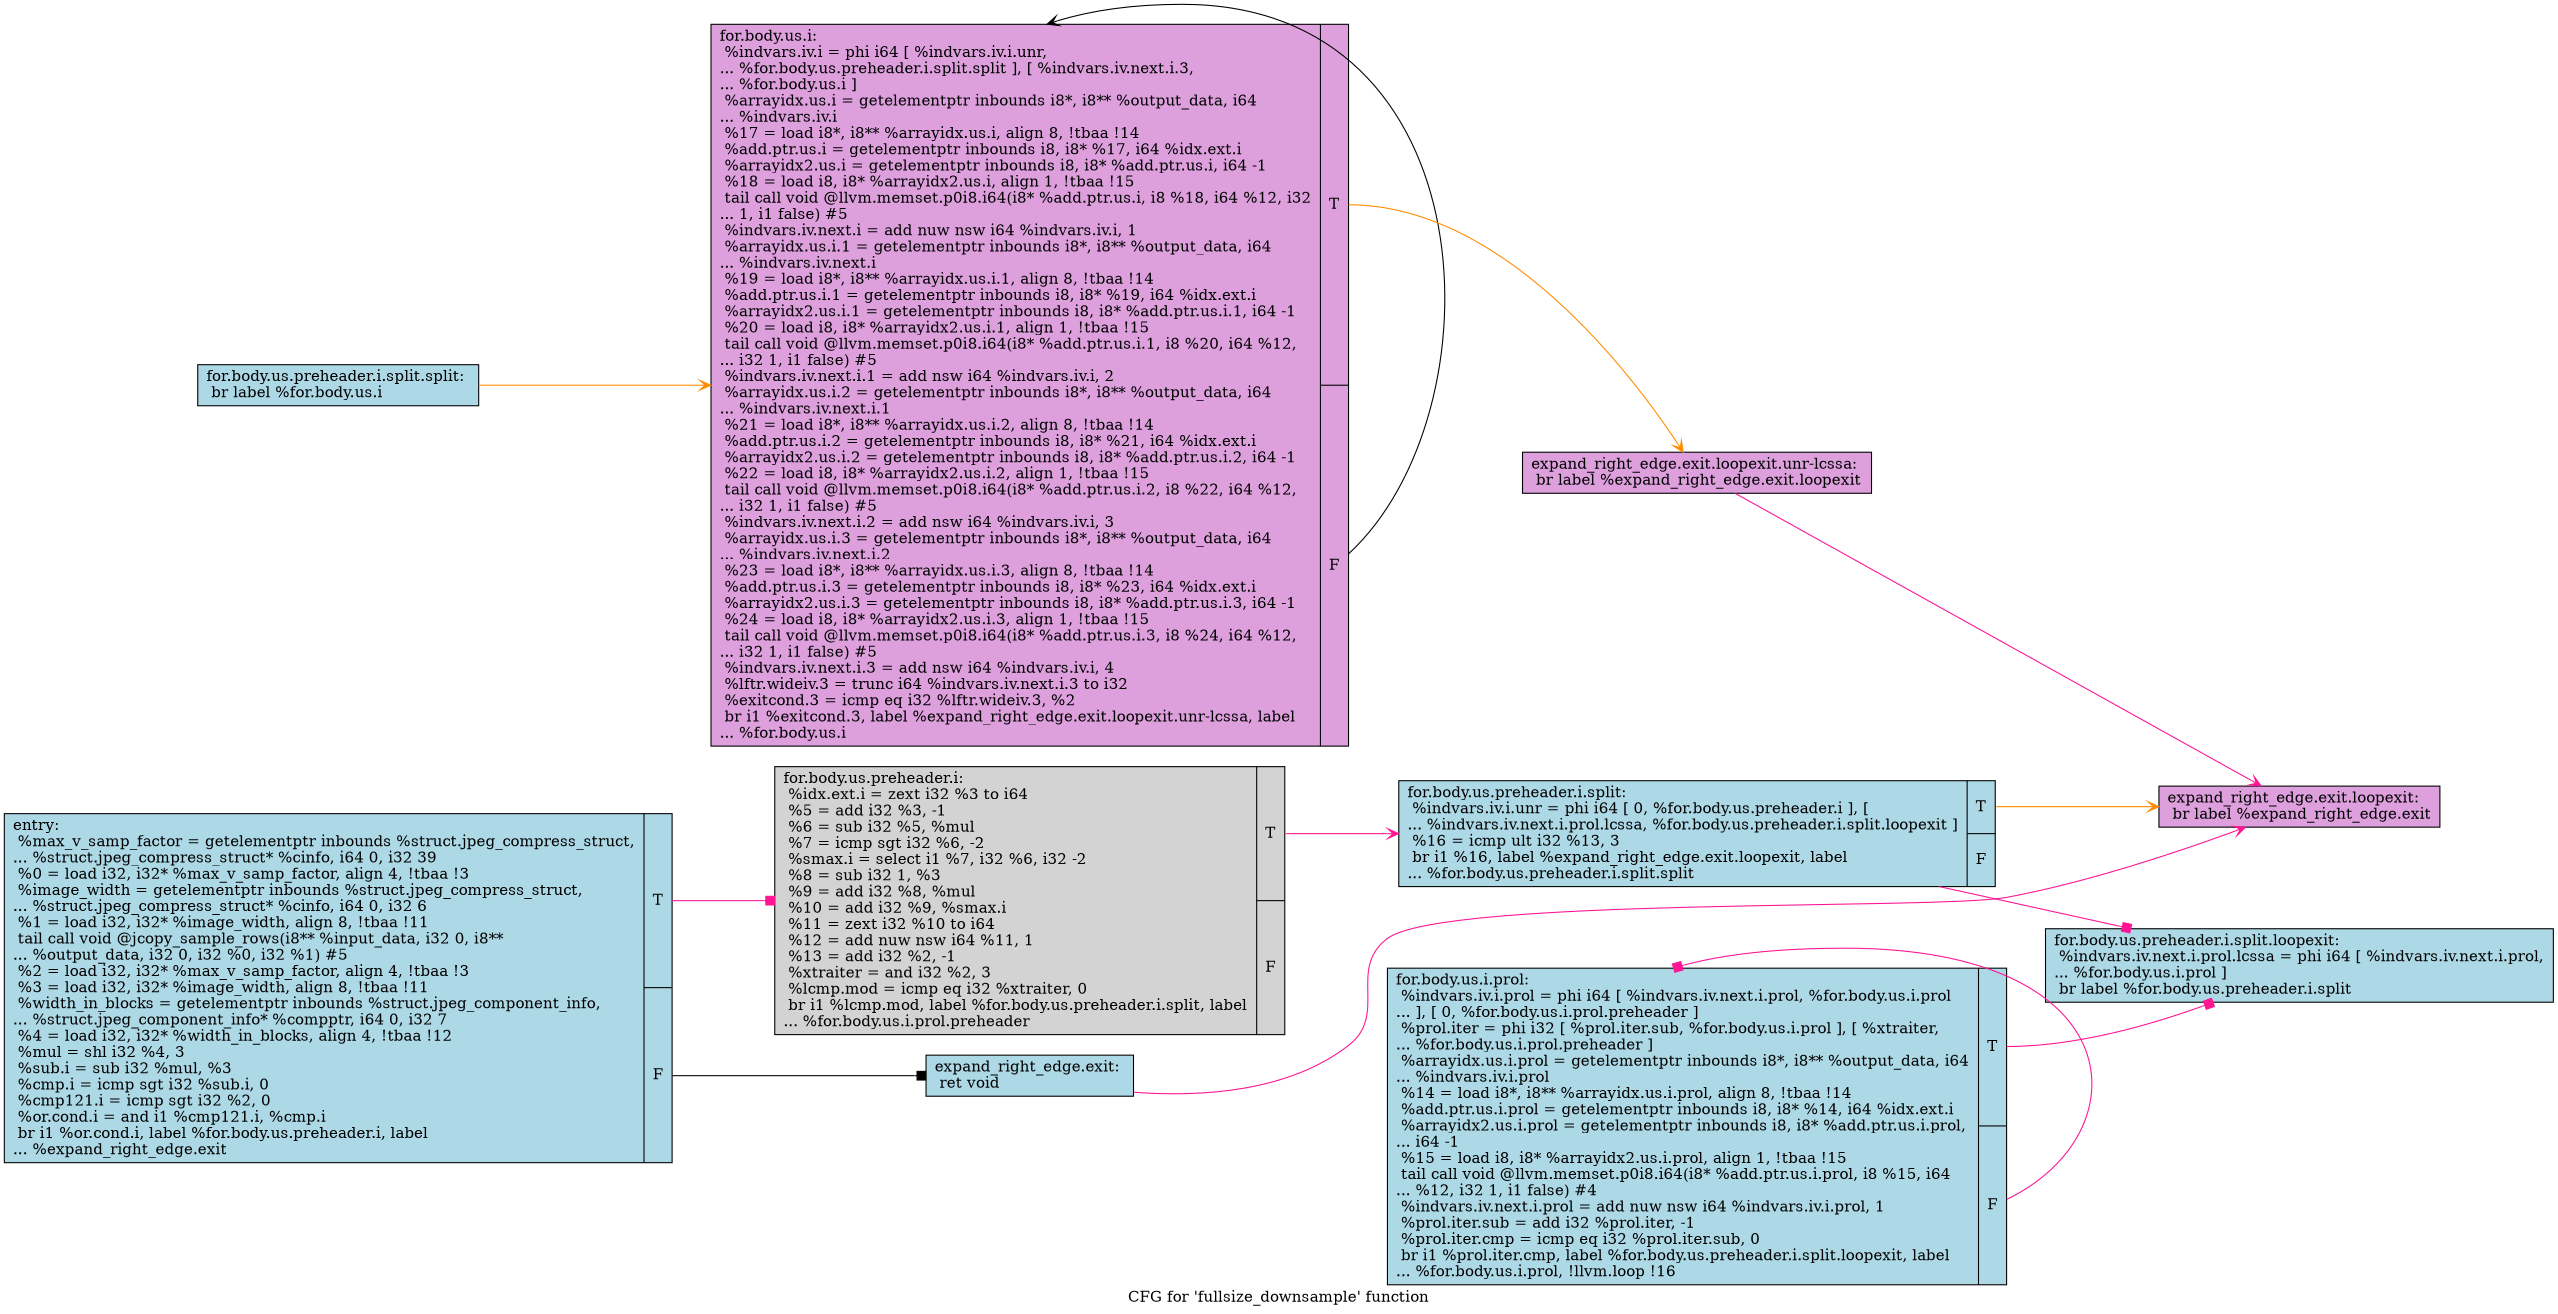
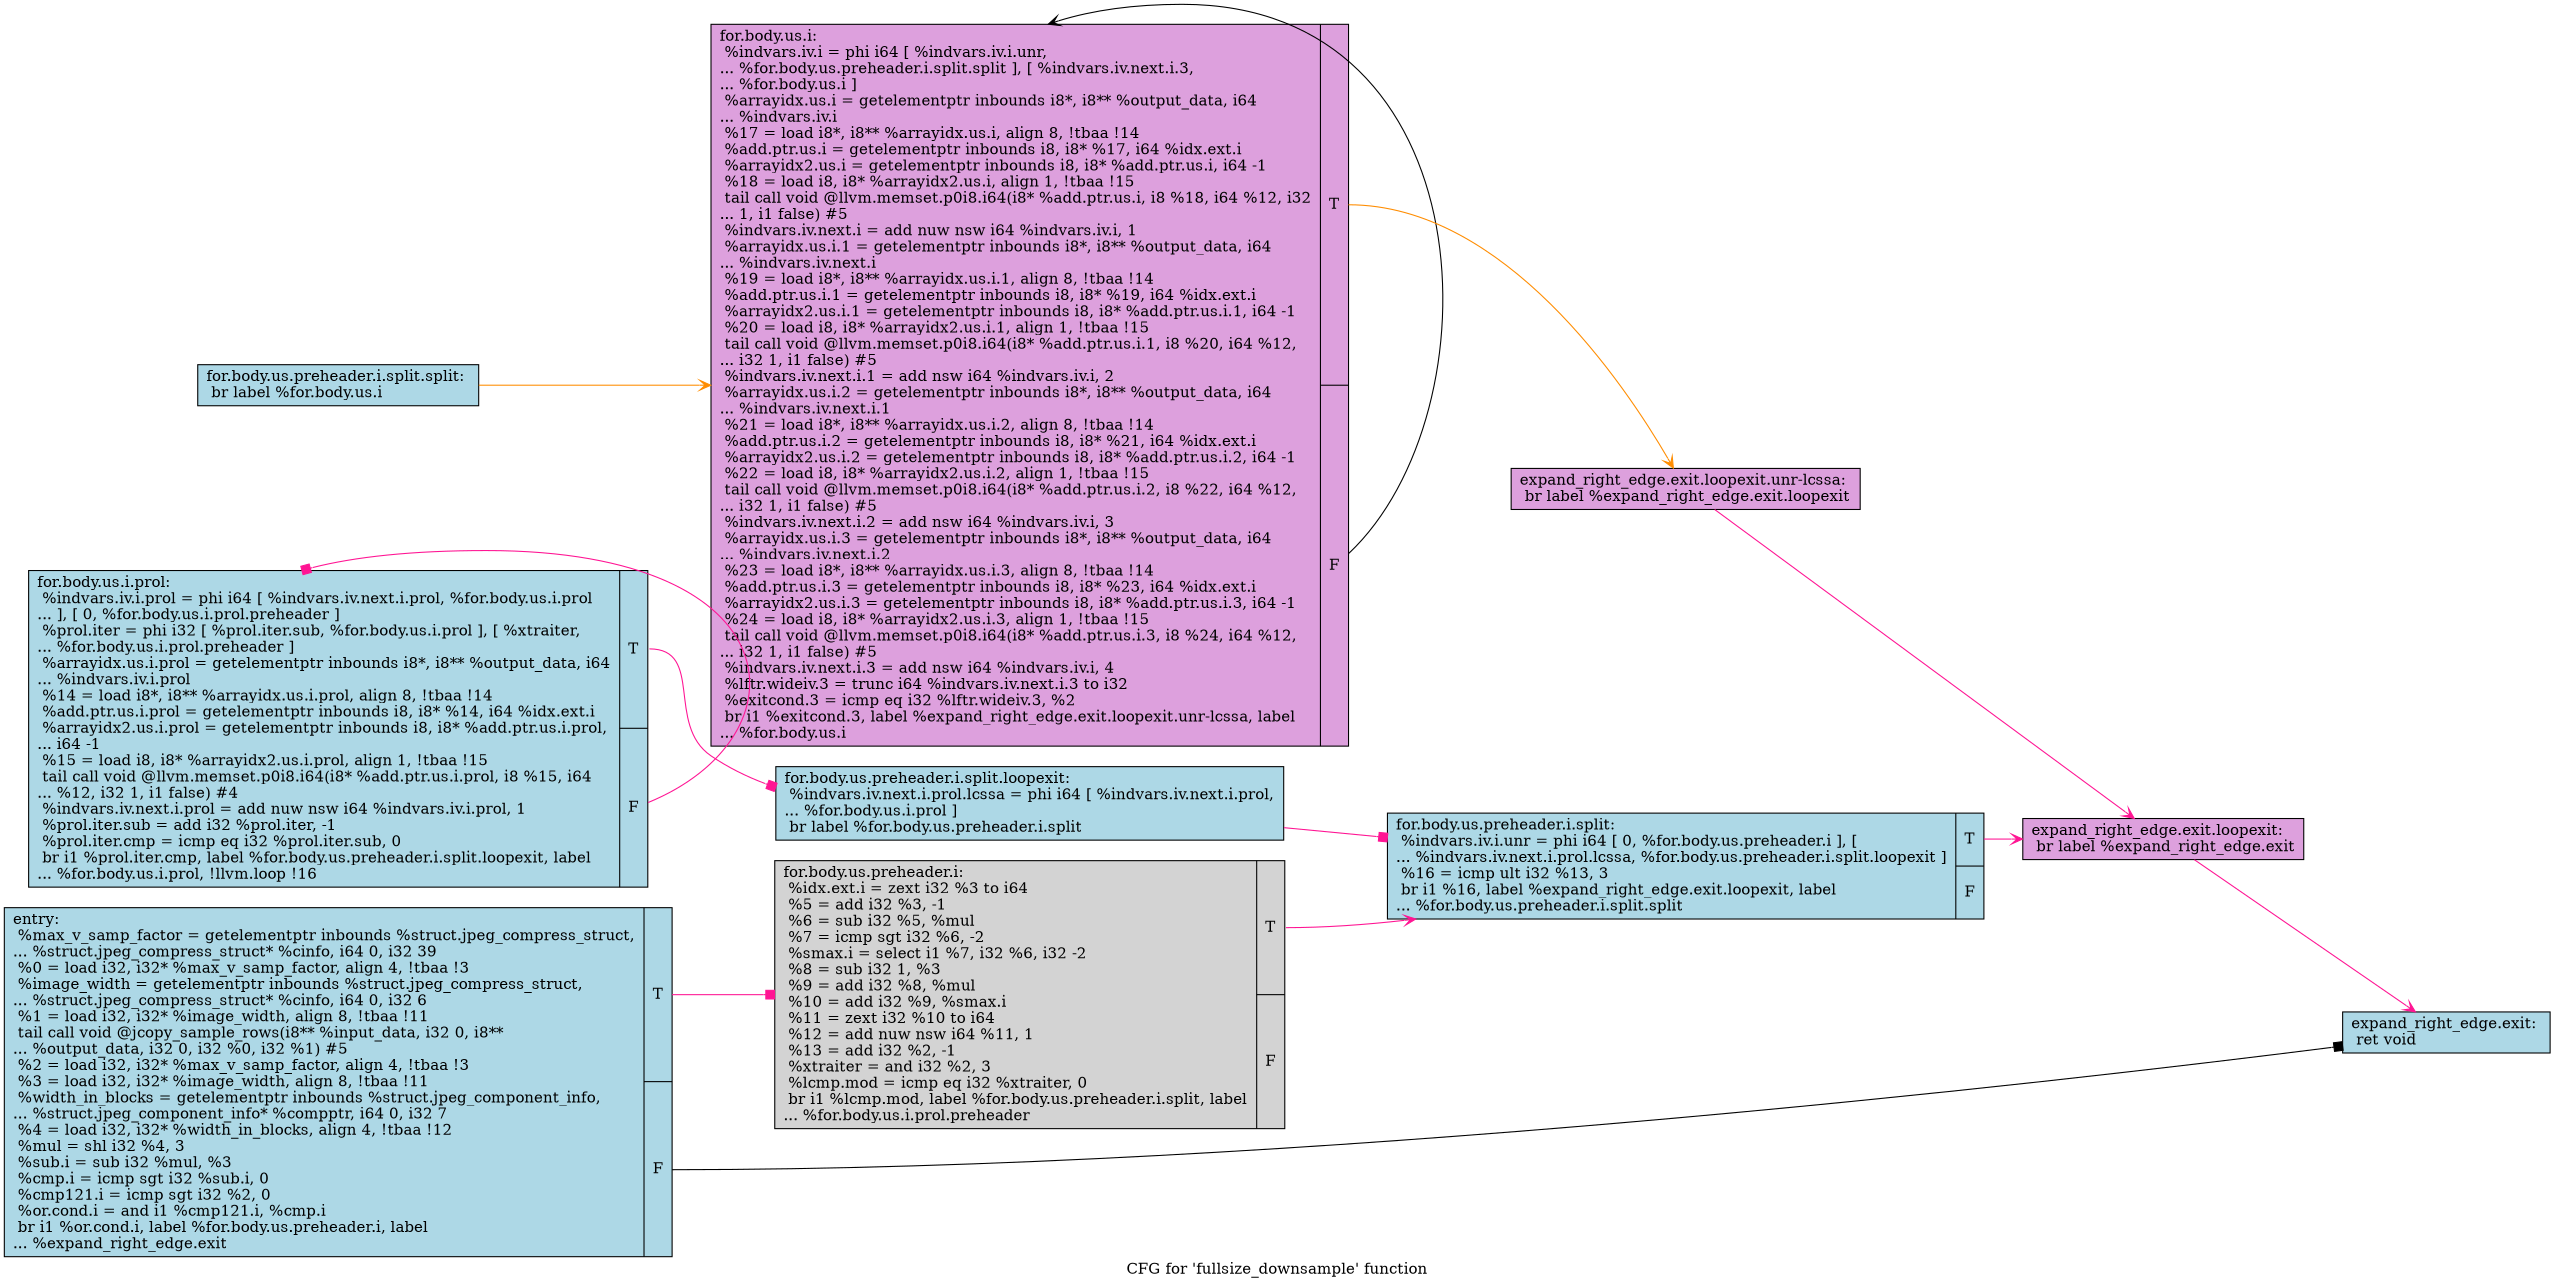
  digraph {
    label="CFG for 'fullsize_downsample' function"
    rankdir=LR
    node [fillcolor=lightblue shape=record style=filled]
    edge [arrowhead=vee color=deeppink tailport=s0]
    n1 [label="{entry:\l  %max_v_samp_factor = getelementptr inbounds %struct.jpeg_compress_struct,\l... %struct.jpeg_compress_struct* %cinfo, i64 0, i32 39\l  %0 = load i32, i32* %max_v_samp_factor, align 4, !tbaa !3\l  %image_width = getelementptr inbounds %struct.jpeg_compress_struct,\l... %struct.jpeg_compress_struct* %cinfo, i64 0, i32 6\l  %1 = load i32, i32* %image_width, align 8, !tbaa !11\l  tail call void @jcopy_sample_rows(i8** %input_data, i32 0, i8**\l... %output_data, i32 0, i32 %0, i32 %1) #5\l  %2 = load i32, i32* %max_v_samp_factor, align 4, !tbaa !3\l  %3 = load i32, i32* %image_width, align 8, !tbaa !11\l  %width_in_blocks = getelementptr inbounds %struct.jpeg_component_info,\l... %struct.jpeg_component_info* %compptr, i64 0, i32 7\l  %4 = load i32, i32* %width_in_blocks, align 4, !tbaa !12\l  %mul = shl i32 %4, 3\l  %sub.i = sub i32 %mul, %3\l  %cmp.i = icmp sgt i32 %sub.i, 0\l  %cmp121.i = icmp sgt i32 %2, 0\l  %or.cond.i = and i1 %cmp121.i, %cmp.i\l  br i1 %or.cond.i, label %for.body.us.preheader.i, label\l... %expand_right_edge.exit\l|{<s0>T|<s1>F}}"]
    n2 [fillcolor=lightgrey label="{for.body.us.preheader.i:                          \l  %idx.ext.i = zext i32 %3 to i64\l  %5 = add i32 %3, -1\l  %6 = sub i32 %5, %mul\l  %7 = icmp sgt i32 %6, -2\l  %smax.i = select i1 %7, i32 %6, i32 -2\l  %8 = sub i32 1, %3\l  %9 = add i32 %8, %mul\l  %10 = add i32 %9, %smax.i\l  %11 = zext i32 %10 to i64\l  %12 = add nuw nsw i64 %11, 1\l  %13 = add i32 %2, -1\l  %xtraiter = and i32 %2, 3\l  %lcmp.mod = icmp eq i32 %xtraiter, 0\l  br i1 %lcmp.mod, label %for.body.us.preheader.i.split, label\l... %for.body.us.i.prol.preheader\l|{<s0>T|<s1>F}}"]
    n3 [label="{expand_right_edge.exit:                           \l  ret void\l}"]
    n4 [label="{for.body.us.preheader.i.split:                    \l  %indvars.iv.i.unr = phi i64 [ 0, %for.body.us.preheader.i ], [\l... %indvars.iv.next.i.prol.lcssa, %for.body.us.preheader.i.split.loopexit ]\l  %16 = icmp ult i32 %13, 3\l  br i1 %16, label %expand_right_edge.exit.loopexit, label\l... %for.body.us.preheader.i.split.split\l|{<s0>T|<s1>F}}"]
    n5 [fillcolor=plum label="{expand_right_edge.exit.loopexit:                  \l  br label %expand_right_edge.exit\l}"]
    n6 [label="{for.body.us.preheader.i.split.split:              \l  br label %for.body.us.i\l}"]
    n7 [fillcolor=plum label="{for.body.us.i:                                    \l  %indvars.iv.i = phi i64 [ %indvars.iv.i.unr,\l... %for.body.us.preheader.i.split.split ], [ %indvars.iv.next.i.3,\l... %for.body.us.i ]\l  %arrayidx.us.i = getelementptr inbounds i8*, i8** %output_data, i64\l... %indvars.iv.i\l  %17 = load i8*, i8** %arrayidx.us.i, align 8, !tbaa !14\l  %add.ptr.us.i = getelementptr inbounds i8, i8* %17, i64 %idx.ext.i\l  %arrayidx2.us.i = getelementptr inbounds i8, i8* %add.ptr.us.i, i64 -1\l  %18 = load i8, i8* %arrayidx2.us.i, align 1, !tbaa !15\l  tail call void @llvm.memset.p0i8.i64(i8* %add.ptr.us.i, i8 %18, i64 %12, i32\l... 1, i1 false) #5\l  %indvars.iv.next.i = add nuw nsw i64 %indvars.iv.i, 1\l  %arrayidx.us.i.1 = getelementptr inbounds i8*, i8** %output_data, i64\l... %indvars.iv.next.i\l  %19 = load i8*, i8** %arrayidx.us.i.1, align 8, !tbaa !14\l  %add.ptr.us.i.1 = getelementptr inbounds i8, i8* %19, i64 %idx.ext.i\l  %arrayidx2.us.i.1 = getelementptr inbounds i8, i8* %add.ptr.us.i.1, i64 -1\l  %20 = load i8, i8* %arrayidx2.us.i.1, align 1, !tbaa !15\l  tail call void @llvm.memset.p0i8.i64(i8* %add.ptr.us.i.1, i8 %20, i64 %12,\l... i32 1, i1 false) #5\l  %indvars.iv.next.i.1 = add nsw i64 %indvars.iv.i, 2\l  %arrayidx.us.i.2 = getelementptr inbounds i8*, i8** %output_data, i64\l... %indvars.iv.next.i.1\l  %21 = load i8*, i8** %arrayidx.us.i.2, align 8, !tbaa !14\l  %add.ptr.us.i.2 = getelementptr inbounds i8, i8* %21, i64 %idx.ext.i\l  %arrayidx2.us.i.2 = getelementptr inbounds i8, i8* %add.ptr.us.i.2, i64 -1\l  %22 = load i8, i8* %arrayidx2.us.i.2, align 1, !tbaa !15\l  tail call void @llvm.memset.p0i8.i64(i8* %add.ptr.us.i.2, i8 %22, i64 %12,\l... i32 1, i1 false) #5\l  %indvars.iv.next.i.2 = add nsw i64 %indvars.iv.i, 3\l  %arrayidx.us.i.3 = getelementptr inbounds i8*, i8** %output_data, i64\l... %indvars.iv.next.i.2\l  %23 = load i8*, i8** %arrayidx.us.i.3, align 8, !tbaa !14\l  %add.ptr.us.i.3 = getelementptr inbounds i8, i8* %23, i64 %idx.ext.i\l  %arrayidx2.us.i.3 = getelementptr inbounds i8, i8* %add.ptr.us.i.3, i64 -1\l  %24 = load i8, i8* %arrayidx2.us.i.3, align 1, !tbaa !15\l  tail call void @llvm.memset.p0i8.i64(i8* %add.ptr.us.i.3, i8 %24, i64 %12,\l... i32 1, i1 false) #5\l  %indvars.iv.next.i.3 = add nsw i64 %indvars.iv.i, 4\l  %lftr.wideiv.3 = trunc i64 %indvars.iv.next.i.3 to i32\l  %exitcond.3 = icmp eq i32 %lftr.wideiv.3, %2\l  br i1 %exitcond.3, label %expand_right_edge.exit.loopexit.unr-lcssa, label\l... %for.body.us.i\l|{<s0>T|<s1>F}}"]
    n8 [label="{for.body.us.i.prol:                               \l  %indvars.iv.i.prol = phi i64 [ %indvars.iv.next.i.prol, %for.body.us.i.prol\l... ], [ 0, %for.body.us.i.prol.preheader ]\l  %prol.iter = phi i32 [ %prol.iter.sub, %for.body.us.i.prol ], [ %xtraiter,\l... %for.body.us.i.prol.preheader ]\l  %arrayidx.us.i.prol = getelementptr inbounds i8*, i8** %output_data, i64\l... %indvars.iv.i.prol\l  %14 = load i8*, i8** %arrayidx.us.i.prol, align 8, !tbaa !14\l  %add.ptr.us.i.prol = getelementptr inbounds i8, i8* %14, i64 %idx.ext.i\l  %arrayidx2.us.i.prol = getelementptr inbounds i8, i8* %add.ptr.us.i.prol,\l... i64 -1\l  %15 = load i8, i8* %arrayidx2.us.i.prol, align 1, !tbaa !15\l  tail call void @llvm.memset.p0i8.i64(i8* %add.ptr.us.i.prol, i8 %15, i64\l... %12, i32 1, i1 false) #4\l  %indvars.iv.next.i.prol = add nuw nsw i64 %indvars.iv.i.prol, 1\l  %prol.iter.sub = add i32 %prol.iter, -1\l  %prol.iter.cmp = icmp eq i32 %prol.iter.sub, 0\l  br i1 %prol.iter.cmp, label %for.body.us.preheader.i.split.loopexit, label\l... %for.body.us.i.prol, !llvm.loop !16\l|{<s0>T|<s1>F}}"]
    n9 [label="{for.body.us.preheader.i.split.loopexit:           \l  %indvars.iv.next.i.prol.lcssa = phi i64 [ %indvars.iv.next.i.prol,\l... %for.body.us.i.prol ]\l  br label %for.body.us.preheader.i.split\l}"]
    n10 [fillcolor=plum label="{expand_right_edge.exit.loopexit.unr-lcssa:        \l  br label %expand_right_edge.exit.loopexit\l}"]
    n1 -> n2 [arrowhead=box]
    n1 -> n3 [arrowhead=box color=black tailport=s1]
    n2 -> n4
-   n4 -> n5 [color=darkorange]
-   n3 -> n5 [tailport=""]
+   n4 -> n5
+   n5 -> n3 [tailport=""]
    n6 -> n7 [color=darkorange tailport=""]
    n7 -> n7 [color=black tailport=s1]
    n7 -> n10 [color=darkorange]
    n8 -> n8 [arrowhead=box tailport=s1]
    n8 -> n9 [arrowhead=box]
-   n4 -> n9 [arrowhead=box tailport=""]
+   n9 -> n4 [arrowhead=box tailport=""]
    n10 -> n5 [tailport=""]
  }
